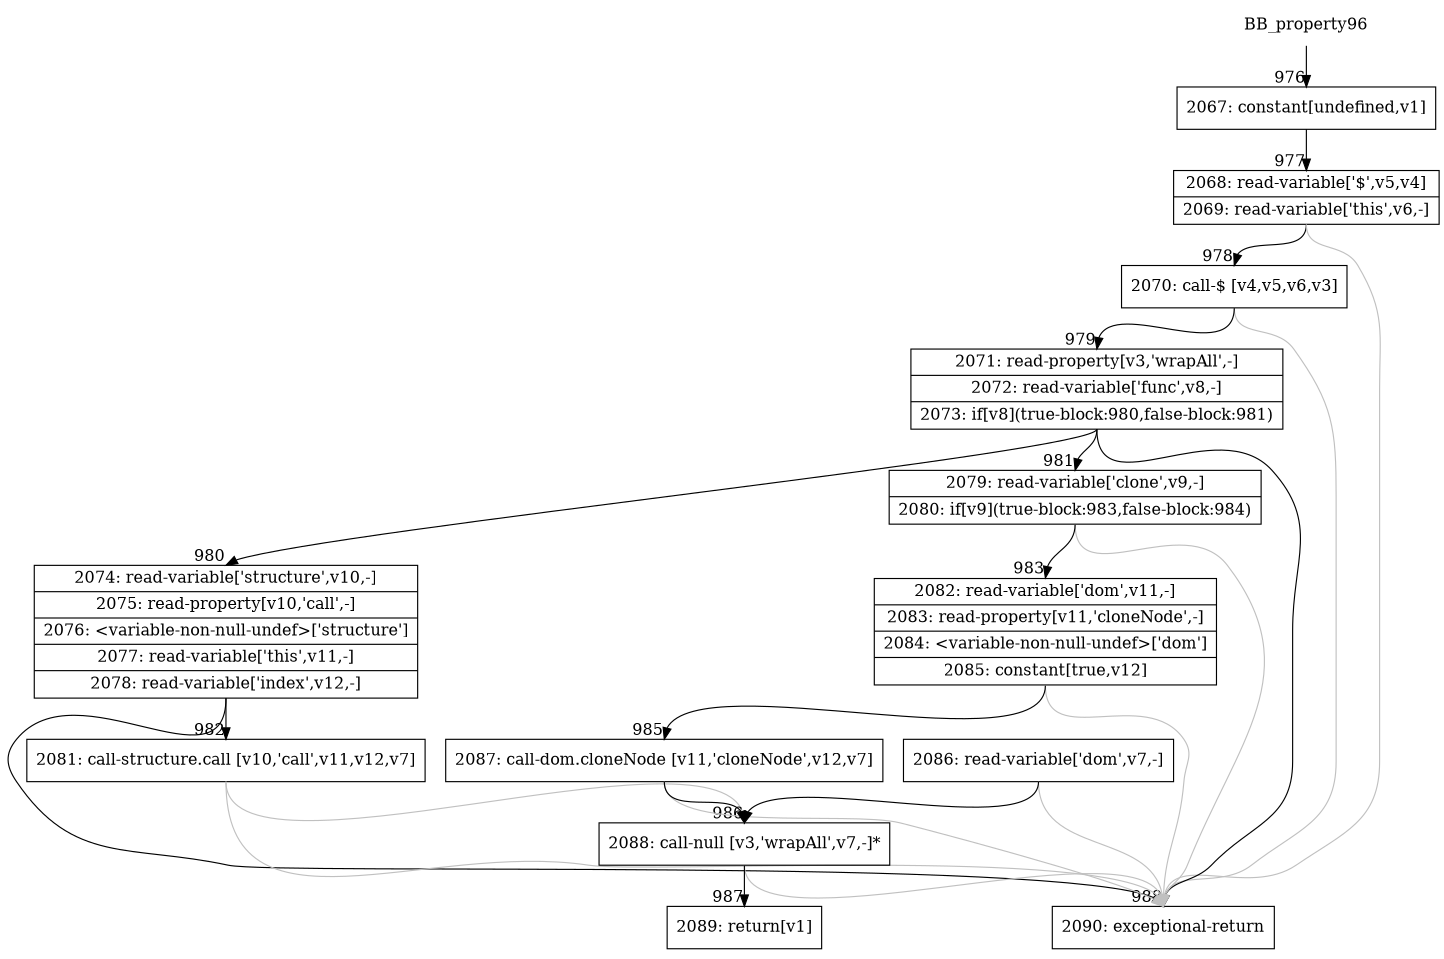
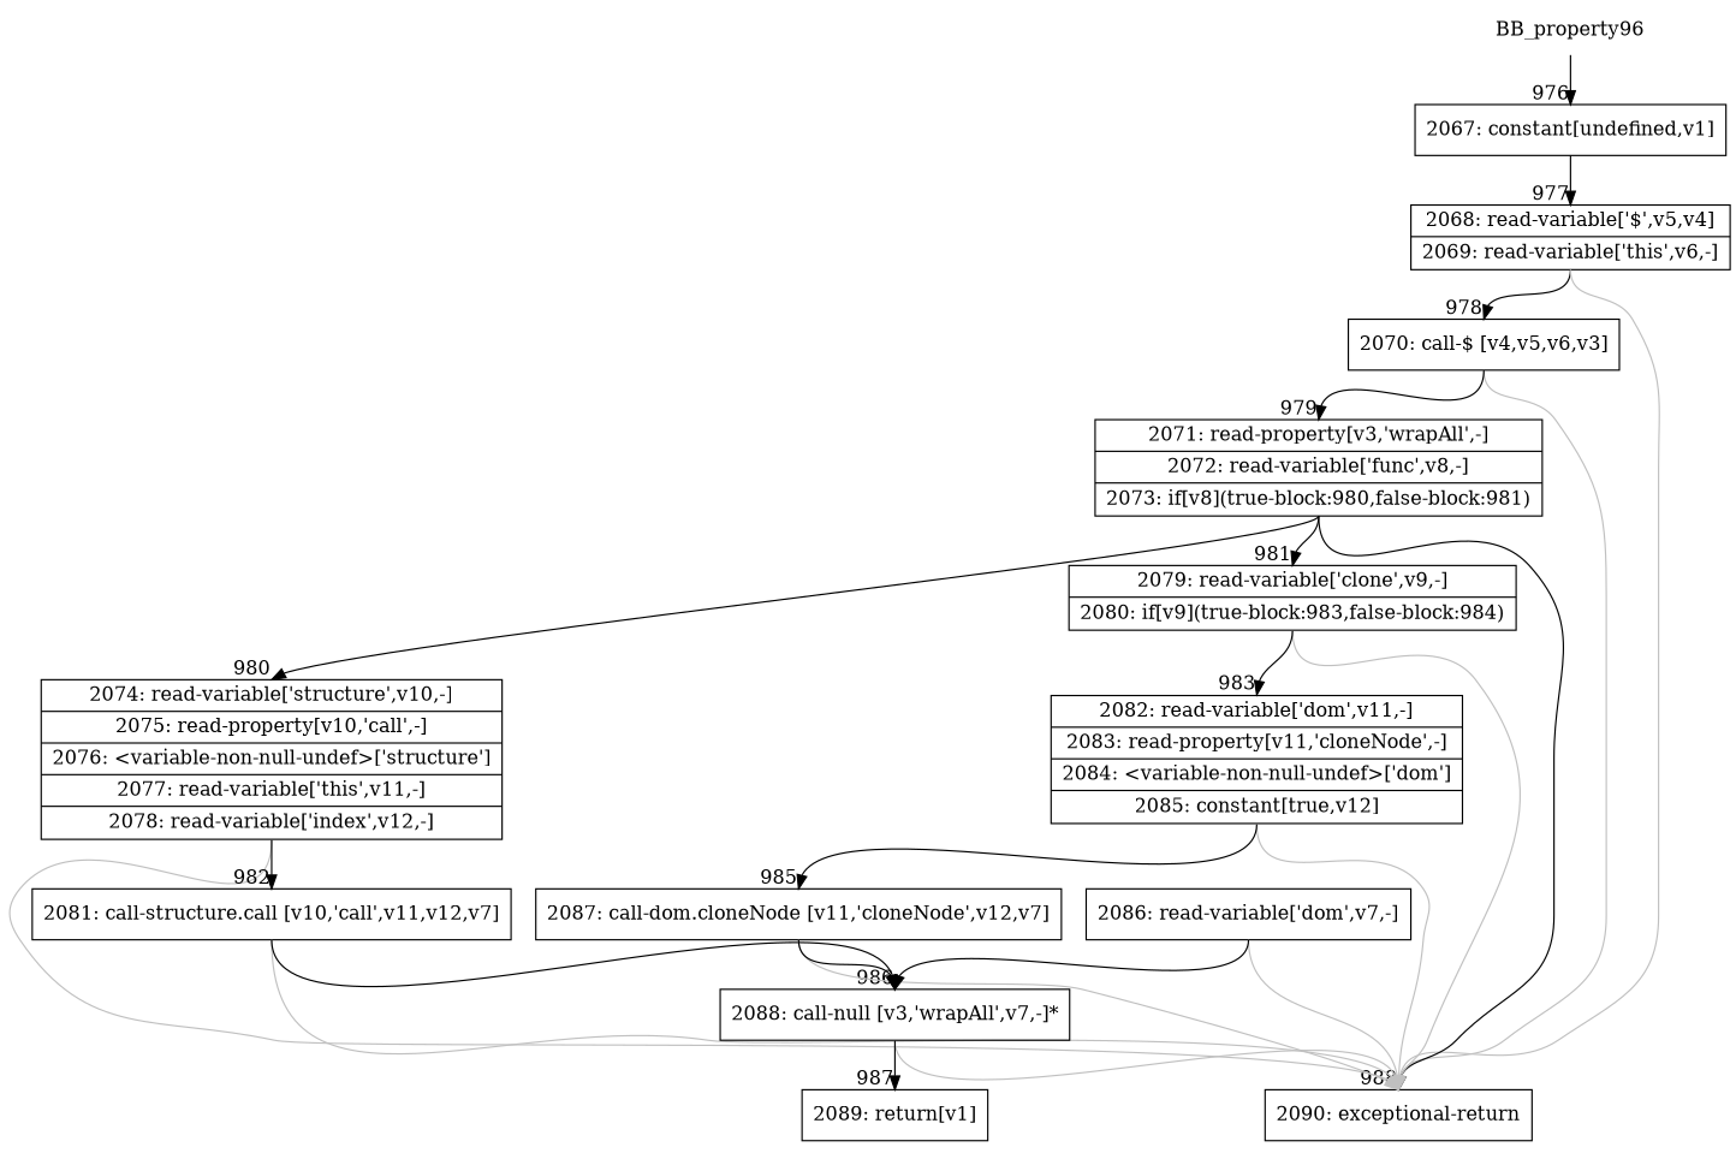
  digraph {
    rankdir=TD
    node [shape=record]
    edge [headport=n tailport=s]
    n1 [label=BB_property96 shape=none]
    n2 [label="{2067: constant[undefined,v1]}"]
    n3 [label="{2068: read-variable['$',v5,v4]|2069: read-variable['this',v6,-]}"]
    n4 [label="{2070: call-$ [v4,v5,v6,v3]}"]
    n5 [label="{2090: exceptional-return}"]
    n6 [label="{2071: read-property[v3,'wrapAll',-]|2072: read-variable['func',v8,-]|2073: if[v8](true-block:980,false-block:981)}"]
    n7 [label="{2074: read-variable['structure',v10,-]|2075: read-property[v10,'call',-]|2076: \<variable-non-null-undef\>['structure']|2077: read-variable['this',v11,-]|2078: read-variable['index',v12,-]}"]
    n8 [label="{2079: read-variable['clone',v9,-]|2080: if[v9](true-block:983,false-block:984)}"]
    n9 [label="{2081: call-structure.call [v10,'call',v11,v12,v7]}"]
    n10 [label="{2082: read-variable['dom',v11,-]|2083: read-property[v11,'cloneNode',-]|2084: \<variable-non-null-undef\>['dom']|2085: constant[true,v12]}"]
    n11 [label="{2088: call-null [v3,'wrapAll',v7,-]*}"]
    n12 [label="{2087: call-dom.cloneNode [v11,'cloneNode',v12,v7]}"]
    n13 [label="{2086: read-variable['dom',v7,-]}"]
    n14 [label="{2089: return[v1]}"]
    n1 -> n2 [headlabel="    976"]
    n2 -> n3 [headlabel="      977"]
    n3 -> n4 [headlabel="      978"]
    n3 -> n5 [color=gray headlabel="      988"]
    n4 -> n5 [color=gray]
    n4 -> n6 [headlabel="      979"]
    n6 -> n5 [color=black]
    n6 -> n7 [headlabel="      980"]
    n6 -> n8 [headlabel="      981"]
-   n7 -> n5 [color=black]
+   n7 -> n5 [color=gray]
    n7 -> n9 [headlabel="      982"]
    n8 -> n5 [color=gray]
    n8 -> n10 [headlabel="      983"]
    n9 -> n5 [color=gray]
-   n9 -> n11 [headlabel="      986" color=gray]
+   n9 -> n11 [headlabel="      986"]
    n10 -> n5 [color=gray]
    n10 -> n12 [headlabel="      985"]
    n11 -> n5 [color=gray]
    n11 -> n14 [headlabel="      987"]
    n12 -> n5 [color=gray]
    n12 -> n11
    n13 -> n5 [color=gray]
    n13 -> n11
  }
